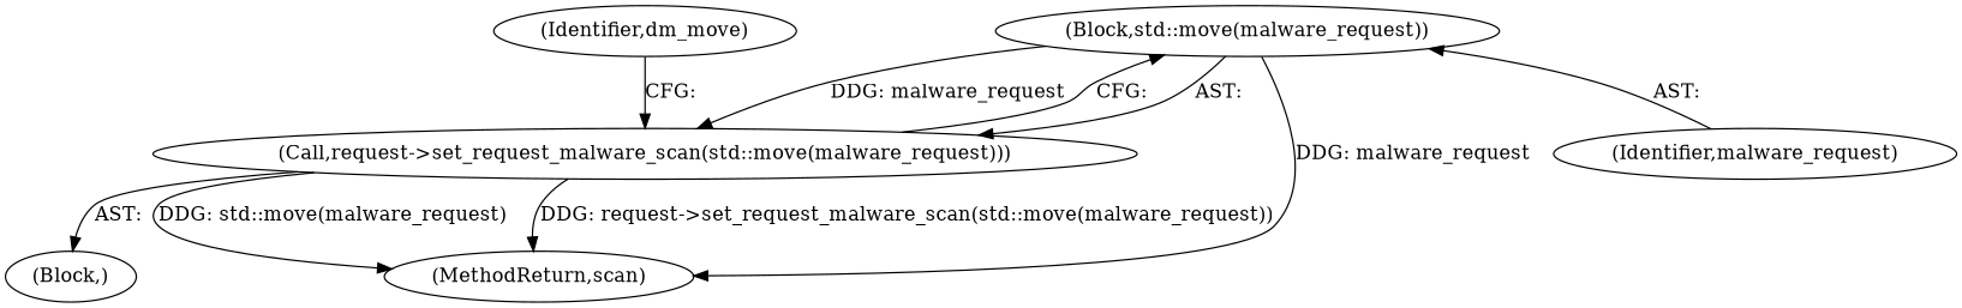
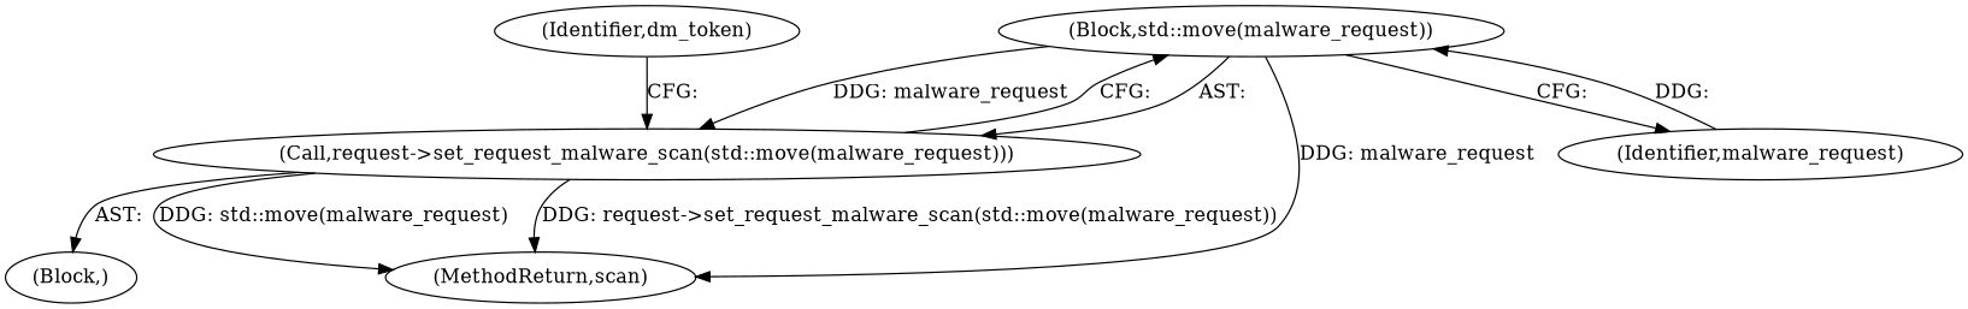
  digraph {
    n1 [label="(Block,std::move(malware_request))"]
    n2 [label="(Call,request->set_request_malware_scan(std::move(malware_request)))"]
    n3 [label="(Identifier,malware_request)"]
    n4 [label="(MethodReturn,scan)"]
    n5 [label="(Block,)"]
-   n6 [label="(Identifier,dm_move)"]
+   n6 [label="(Identifier,dm_token)"]
    n1 -> n2 [label="AST: "]
    n1 -> n2 [label="DDG: malware_request"]
+   n1 -> n3 [label="CFG: "]
    n1 -> n4 [label="DDG: malware_request"]
    n2 -> n1 [label="CFG: "]
    n2 -> n4 [label="DDG: std::move(malware_request)"]
    n2 -> n4 [label="DDG: request->set_request_malware_scan(std::move(malware_request))"]
    n2 -> n5 [label="AST: "]
-   n3 -> n1 [label="AST: "]
+   n3 -> n1 [label="DDG: "]
    n6 -> n2 [label="CFG: "]
  }
